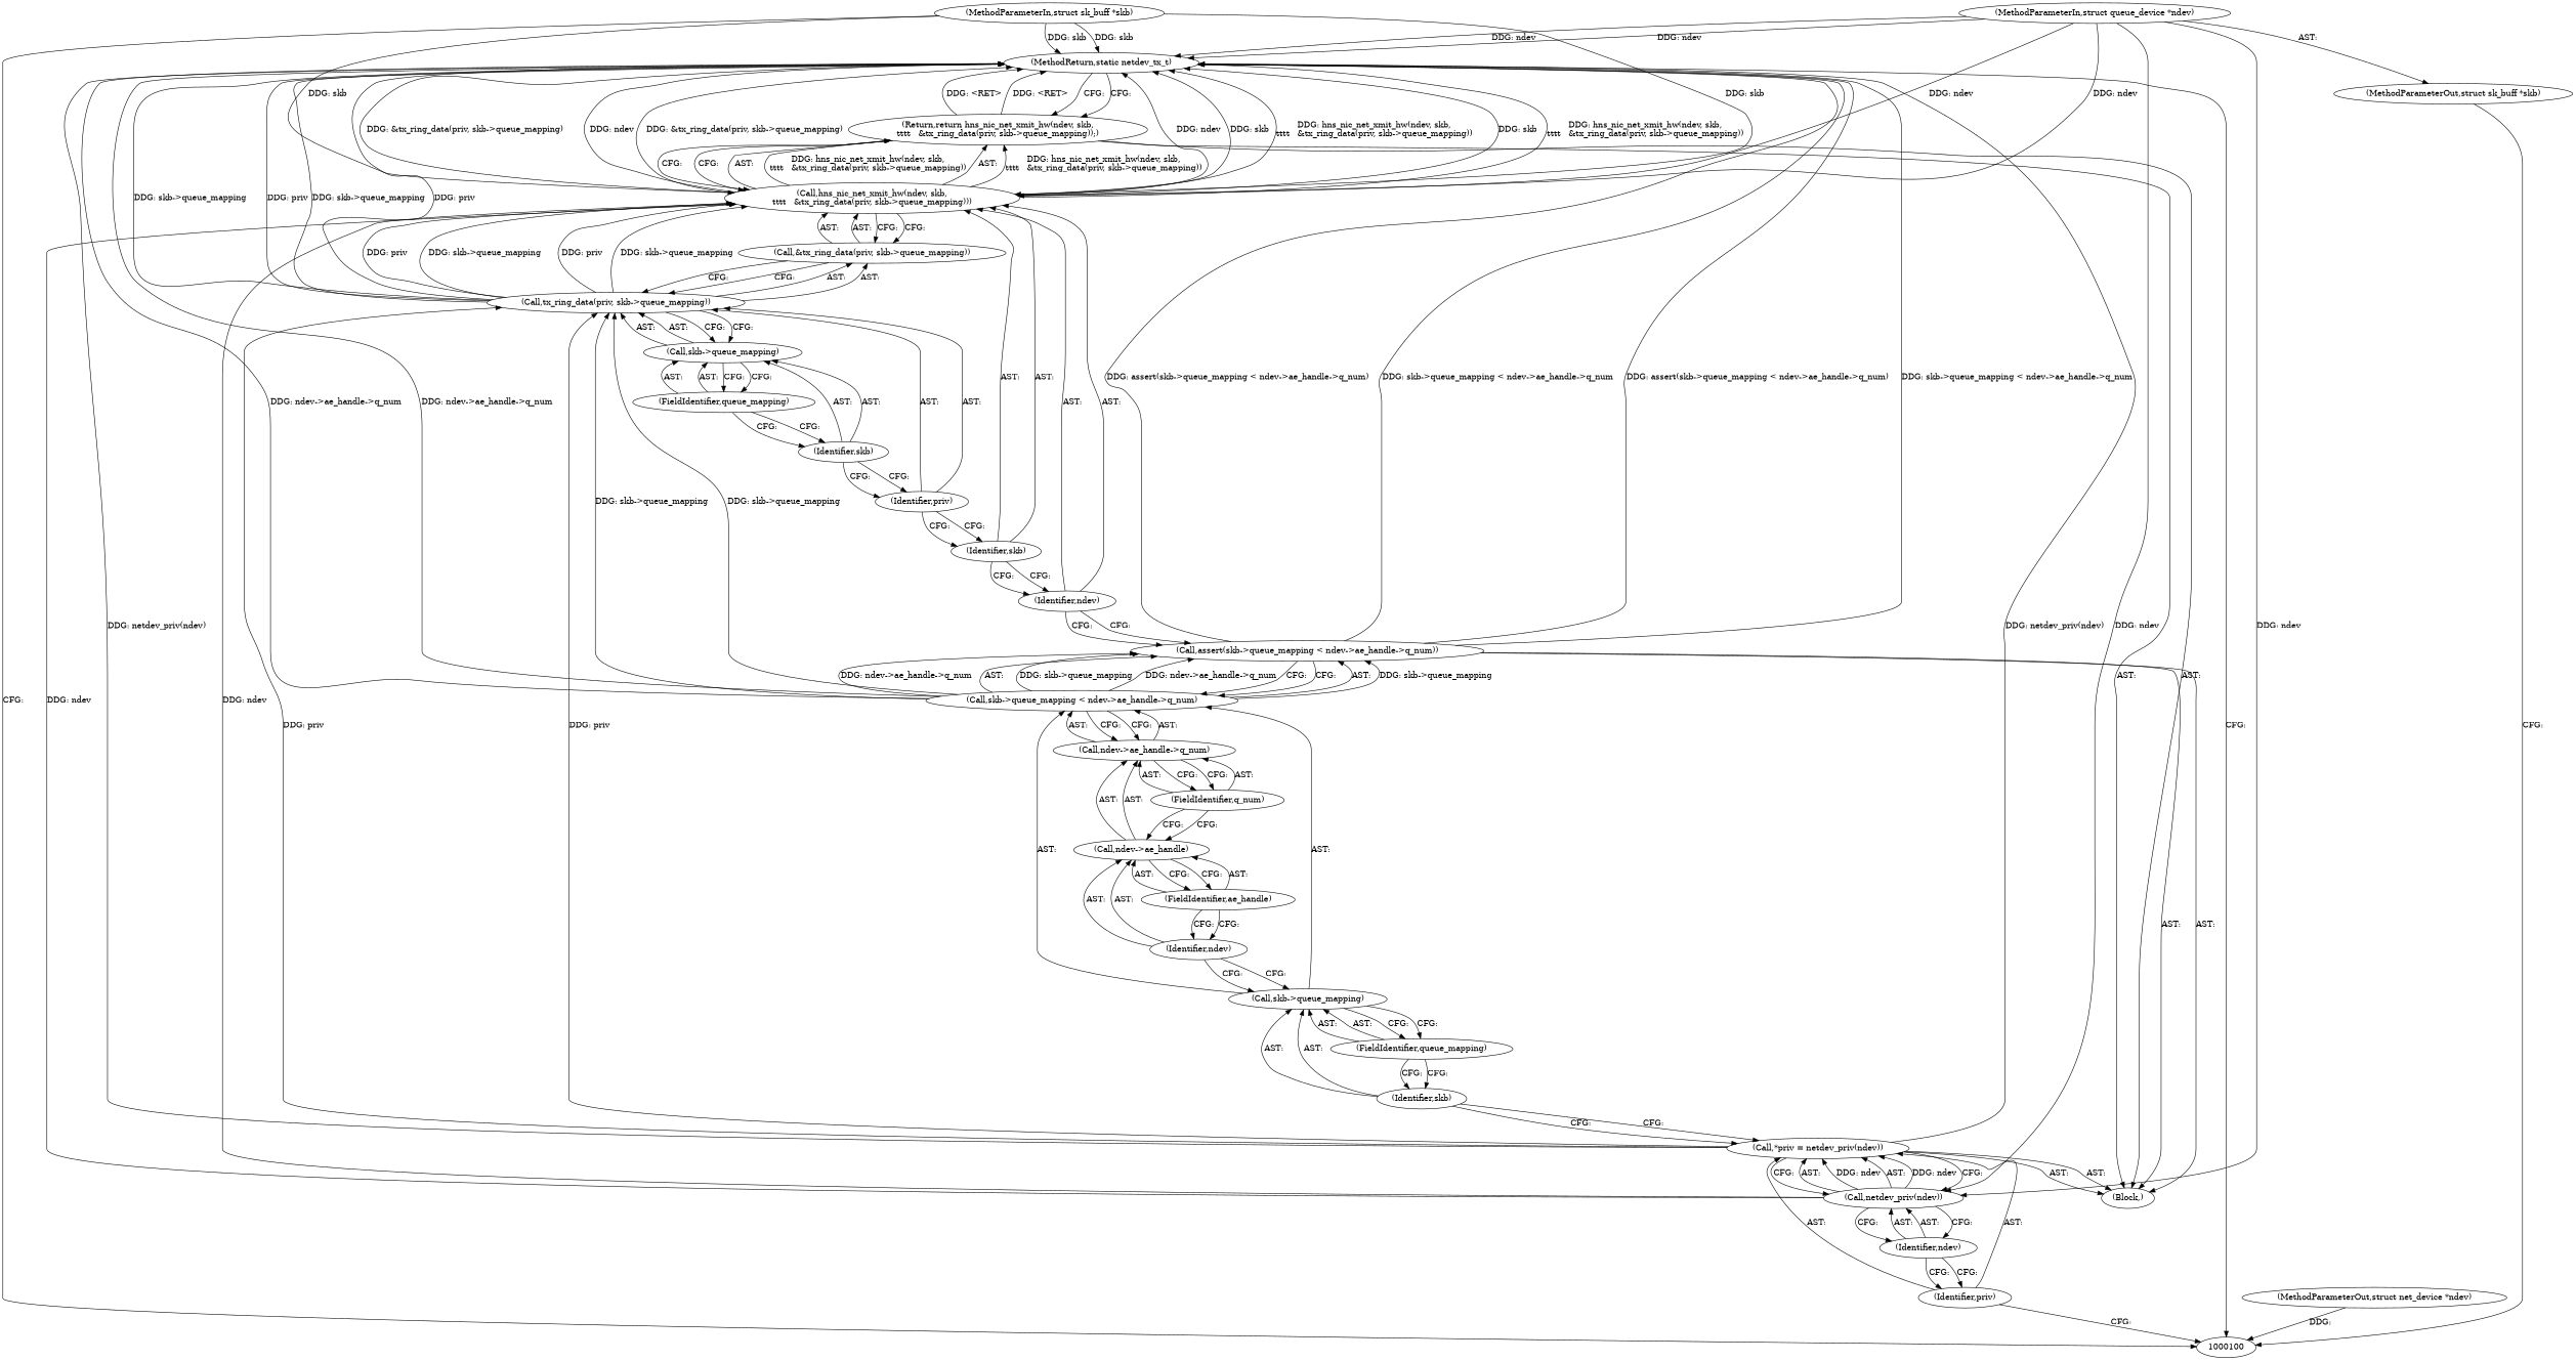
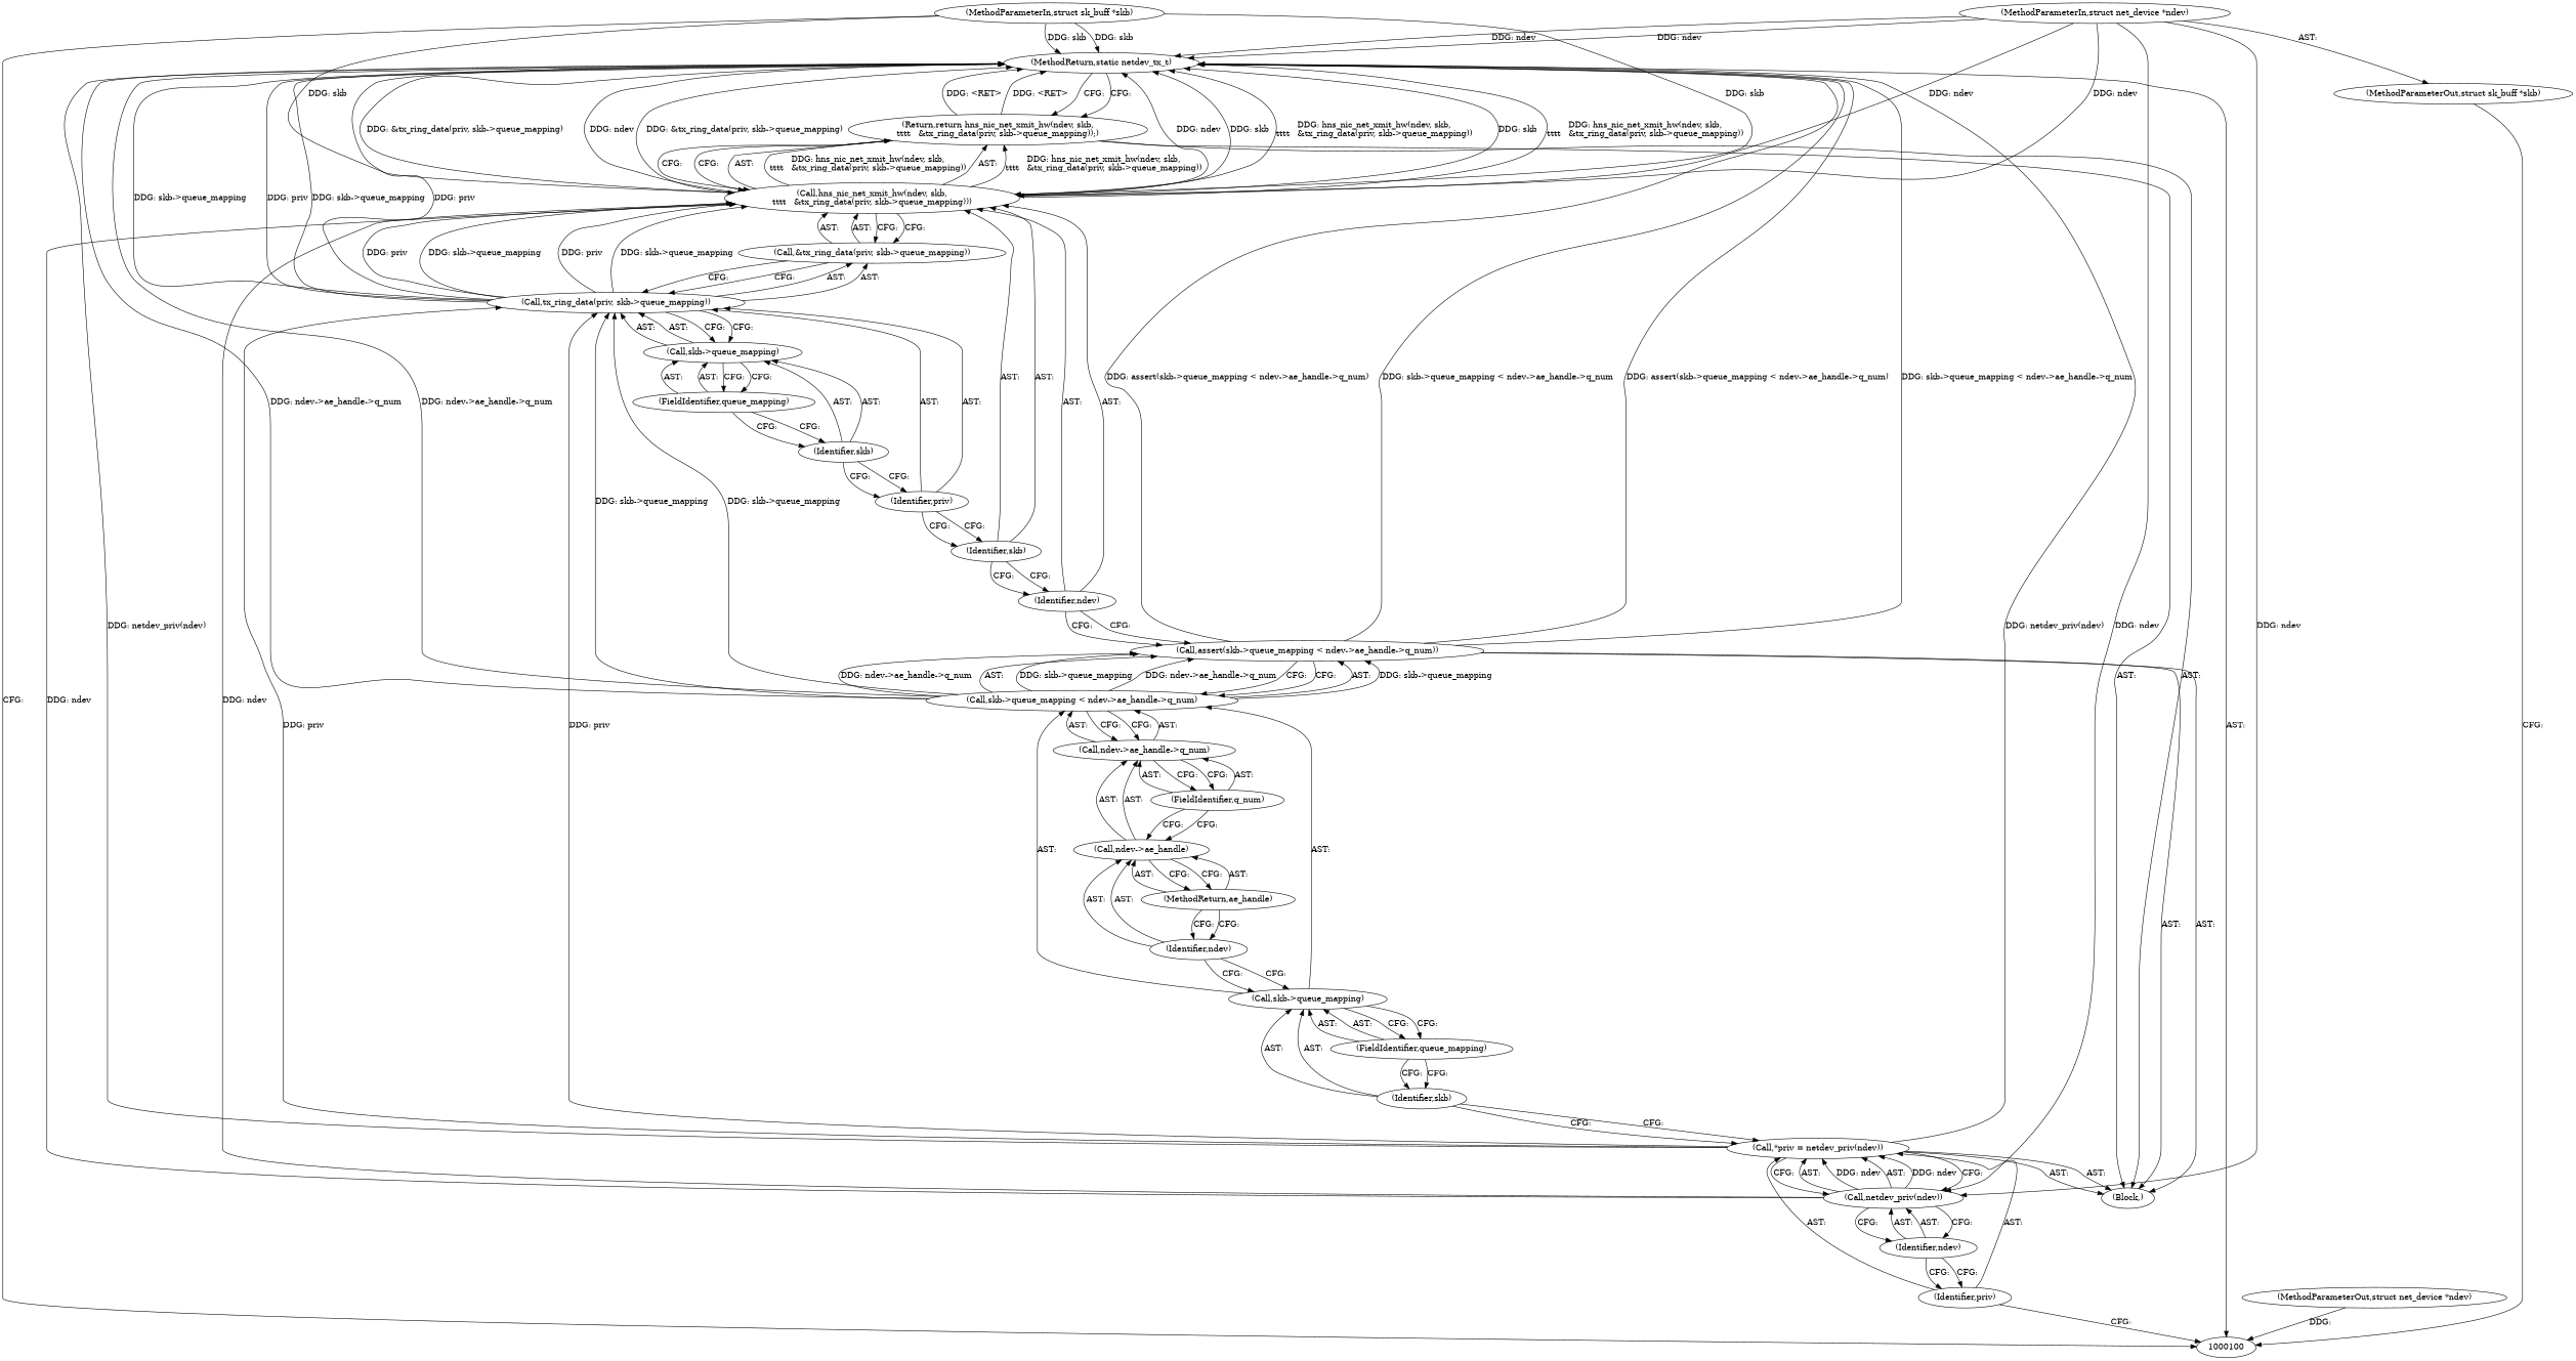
  digraph {
    n1 [label="(MethodReturn,static netdev_tx_t)"]
    n2 [label="(Return,return hns_nic_net_xmit_hw(ndev, skb,\n\t\t\t\t   &tx_ring_data(priv, skb->queue_mapping));)"]
    1000100
    n4 [label="(Call,hns_nic_net_xmit_hw(ndev, skb,\n\t\t\t\t   &tx_ring_data(priv, skb->queue_mapping)))"]
    n5 [label="(Block,)"]
    n6 [label="(MethodParameterIn,struct sk_buff *skb)"]
    n7 [label="(Call,&tx_ring_data(priv, skb->queue_mapping))"]
    n8 [label="(MethodParameterOut,struct sk_buff *skb)"]
-   n9 [label="(MethodParameterIn,struct queue_device *ndev)"]
+   n9 [label="(MethodParameterIn,struct net_device *ndev)"]
    n10 [label="(Call,netdev_priv(ndev))"]
    n11 [label="(Call,*priv = netdev_priv(ndev))"]
    n12 [label="(Identifier,ndev)"]
    n13 [label="(MethodParameterOut,struct net_device *ndev)"]
    n14 [label="(Call,tx_ring_data(priv, skb->queue_mapping))"]
    n15 [label="(Call,skb->queue_mapping)"]
    n16 [label="(Identifier,priv)"]
    n17 [label="(FieldIdentifier,queue_mapping)"]
    n18 [label="(Call,skb->queue_mapping)"]
    n19 [label="(Identifier,skb)"]
    n20 [label="(Call,skb->queue_mapping < ndev->ae_handle->q_num)"]
    n21 [label="(Call,assert(skb->queue_mapping < ndev->ae_handle->q_num))"]
    n22 [label="(Call,ndev->ae_handle->q_num)"]
    n23 [label="(FieldIdentifier,q_num)"]
    n24 [label="(Call,ndev->ae_handle)"]
-   n25 [label="(FieldIdentifier,ae_handle)"]
+   n25 [label="(MethodReturn,ae_handle)"]
    n26 [label="(Identifier,ndev)"]
    n27 [label="(Identifier,ndev)"]
    n28 [label="(Identifier,skb)"]
    n29 [label="(Identifier,priv)"]
    n30 [label="(FieldIdentifier,queue_mapping)"]
    n31 [label="(Identifier,skb)"]
    n1 -> n2 [label="CFG: "]
    n1 -> n2 [label="CFG: "]
-   n1 -> 1000100 [label="CFG: "]
+   n1 -> 1000100 [label="AST: "]
    n2 -> n1 [label="DDG: <RET>"]
    n2 -> n1 [label="DDG: <RET>"]
    n2 -> n4 [label="CFG: "]
    n2 -> n4 [label="CFG: "]
    n2 -> n5 [label="AST: "]
    n2 -> n5 [label="AST: "]
    n4 -> n1 [label="DDG: &tx_ring_data(priv, skb->queue_mapping)"]
    n4 -> n1 [label="DDG: ndev"]
    n4 -> n1 [label="DDG: skb"]
    n4 -> n1 [label="DDG: hns_nic_net_xmit_hw(ndev, skb,\n\t\t\t\t   &tx_ring_data(priv, skb->queue_mapping))"]
    n4 -> n1 [label="DDG: &tx_ring_data(priv, skb->queue_mapping)"]
    n4 -> n1 [label="DDG: ndev"]
    n4 -> n1 [label="DDG: skb"]
    n4 -> n1 [label="DDG: hns_nic_net_xmit_hw(ndev, skb,\n\t\t\t\t   &tx_ring_data(priv, skb->queue_mapping))"]
    n4 -> n2 [label="AST: "]
    n4 -> n2 [label="DDG: hns_nic_net_xmit_hw(ndev, skb,\n\t\t\t\t   &tx_ring_data(priv, skb->queue_mapping))"]
    n4 -> n2 [label="AST: "]
    n4 -> n2 [label="DDG: hns_nic_net_xmit_hw(ndev, skb,\n\t\t\t\t   &tx_ring_data(priv, skb->queue_mapping))"]
    n4 -> n7 [label="CFG: "]
    n4 -> n7 [label="CFG: "]
    n6 -> n1 [label="DDG: skb"]
    n6 -> n1 [label="DDG: skb"]
    n6 -> 1000100 [label="CFG: "]
    n6 -> n4 [label="DDG: skb"]
    n6 -> n4 [label="DDG: skb"]
    n7 -> n4 [label="AST: "]
    n7 -> n4 [label="AST: "]
    n7 -> n14 [label="CFG: "]
    n7 -> n14 [label="CFG: "]
    n8 -> 1000100 [label="CFG: "]
    n9 -> n1 [label="DDG: ndev"]
    n9 -> n1 [label="DDG: ndev"]
    n9 -> n4 [label="DDG: ndev"]
    n9 -> n4 [label="DDG: ndev"]
    n9 -> n8 [label="AST: "]
    n9 -> n10 [label="DDG: ndev"]
    n9 -> n10 [label="DDG: ndev"]
    n10 -> n4 [label="DDG: ndev"]
    n10 -> n4 [label="DDG: ndev"]
    n10 -> n11 [label="AST: "]
    n10 -> n11 [label="DDG: ndev"]
    n10 -> n11 [label="AST: "]
    n10 -> n11 [label="DDG: ndev"]
    n10 -> n12 [label="CFG: "]
    n10 -> n12 [label="CFG: "]
    n11 -> n1 [label="DDG: netdev_priv(ndev)"]
    n11 -> n1 [label="DDG: netdev_priv(ndev)"]
    n11 -> n5 [label="AST: "]
    n11 -> n5 [label="AST: "]
    n11 -> n10 [label="CFG: "]
    n11 -> n10 [label="CFG: "]
    n11 -> n14 [label="DDG: priv"]
    n11 -> n14 [label="DDG: priv"]
    n12 -> n10 [label="AST: "]
    n12 -> n10 [label="AST: "]
    n12 -> n16 [label="CFG: "]
    n12 -> n16 [label="CFG: "]
    n13 -> 1000100 [label="DDG: "]
    n14 -> n1 [label="DDG: skb->queue_mapping"]
    n14 -> n1 [label="DDG: priv"]
    n14 -> n1 [label="DDG: skb->queue_mapping"]
    n14 -> n1 [label="DDG: priv"]
    n14 -> n4 [label="DDG: priv"]
    n14 -> n4 [label="DDG: skb->queue_mapping"]
    n14 -> n4 [label="DDG: priv"]
    n14 -> n4 [label="DDG: skb->queue_mapping"]
    n14 -> n7 [label="AST: "]
    n14 -> n7 [label="AST: "]
    n14 -> n15 [label="CFG: "]
    n14 -> n15 [label="CFG: "]
    n15 -> n14 [label="AST: "]
    n15 -> n14 [label="AST: "]
    n15 -> n30 [label="CFG: "]
    n15 -> n30 [label="CFG: "]
    n16 -> 1000100 [label="CFG: "]
    n16 -> n11 [label="AST: "]
    n16 -> n11 [label="AST: "]
    n17 -> n18 [label="AST: "]
    n17 -> n18 [label="AST: "]
    n17 -> n19 [label="CFG: "]
    n17 -> n19 [label="CFG: "]
    n18 -> n17 [label="CFG: "]
    n18 -> n17 [label="CFG: "]
    n18 -> n20 [label="AST: "]
    n18 -> n20 [label="AST: "]
    n19 -> n11 [label="CFG: "]
    n19 -> n11 [label="CFG: "]
    n19 -> n18 [label="AST: "]
    n19 -> n18 [label="AST: "]
    n20 -> n1 [label="DDG: ndev->ae_handle->q_num"]
    n20 -> n1 [label="DDG: ndev->ae_handle->q_num"]
    n20 -> n14 [label="DDG: skb->queue_mapping"]
    n20 -> n14 [label="DDG: skb->queue_mapping"]
    n20 -> n21 [label="AST: "]
    n20 -> n21 [label="DDG: skb->queue_mapping"]
    n20 -> n21 [label="DDG: ndev->ae_handle->q_num"]
    n20 -> n21 [label="AST: "]
    n20 -> n21 [label="DDG: skb->queue_mapping"]
    n20 -> n21 [label="DDG: ndev->ae_handle->q_num"]
    n20 -> n22 [label="CFG: "]
    n20 -> n22 [label="CFG: "]
    n21 -> n1 [label="DDG: assert(skb->queue_mapping < ndev->ae_handle->q_num)"]
    n21 -> n1 [label="DDG: skb->queue_mapping < ndev->ae_handle->q_num"]
    n21 -> n1 [label="DDG: assert(skb->queue_mapping < ndev->ae_handle->q_num)"]
    n21 -> n1 [label="DDG: skb->queue_mapping < ndev->ae_handle->q_num"]
    n21 -> n5 [label="AST: "]
    n21 -> n5 [label="AST: "]
    n21 -> n20 [label="CFG: "]
    n21 -> n20 [label="CFG: "]
    n22 -> n20 [label="AST: "]
    n22 -> n20 [label="AST: "]
    n22 -> n23 [label="CFG: "]
    n22 -> n23 [label="CFG: "]
    n23 -> n22 [label="AST: "]
    n23 -> n22 [label="AST: "]
    n23 -> n24 [label="CFG: "]
    n23 -> n24 [label="CFG: "]
    n24 -> n22 [label="AST: "]
    n24 -> n22 [label="AST: "]
    n24 -> n25 [label="CFG: "]
    n24 -> n25 [label="CFG: "]
    n25 -> n24 [label="AST: "]
    n25 -> n24 [label="AST: "]
    n25 -> n26 [label="CFG: "]
    n25 -> n26 [label="CFG: "]
    n26 -> n18 [label="CFG: "]
    n26 -> n18 [label="CFG: "]
    n26 -> n24 [label="AST: "]
    n26 -> n24 [label="AST: "]
    n27 -> n4 [label="AST: "]
    n27 -> n4 [label="AST: "]
    n27 -> n21 [label="CFG: "]
    n27 -> n21 [label="CFG: "]
    n28 -> n4 [label="AST: "]
    n28 -> n4 [label="AST: "]
    n28 -> n27 [label="CFG: "]
    n28 -> n27 [label="CFG: "]
    n29 -> n14 [label="AST: "]
    n29 -> n14 [label="AST: "]
    n29 -> n28 [label="CFG: "]
    n29 -> n28 [label="CFG: "]
    n30 -> n15 [label="AST: "]
    n30 -> n15 [label="AST: "]
    n30 -> n31 [label="CFG: "]
    n30 -> n31 [label="CFG: "]
    n31 -> n15 [label="AST: "]
    n31 -> n15 [label="AST: "]
    n31 -> n29 [label="CFG: "]
    n31 -> n29 [label="CFG: "]
  }
